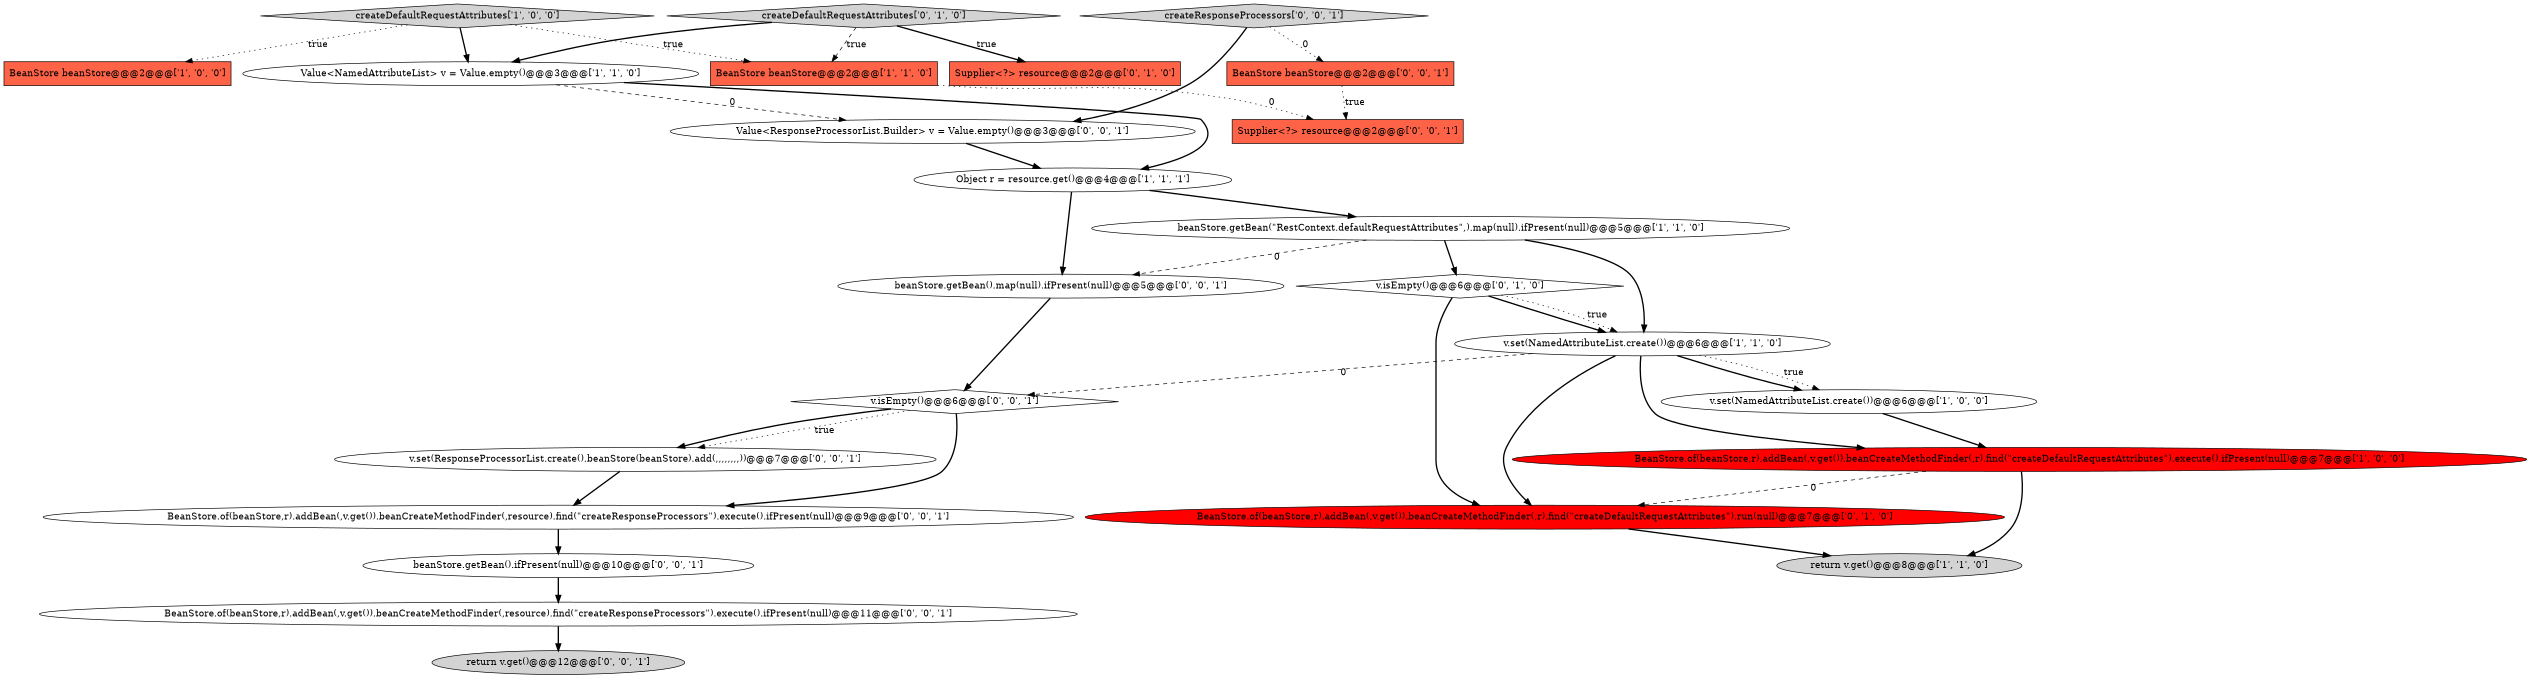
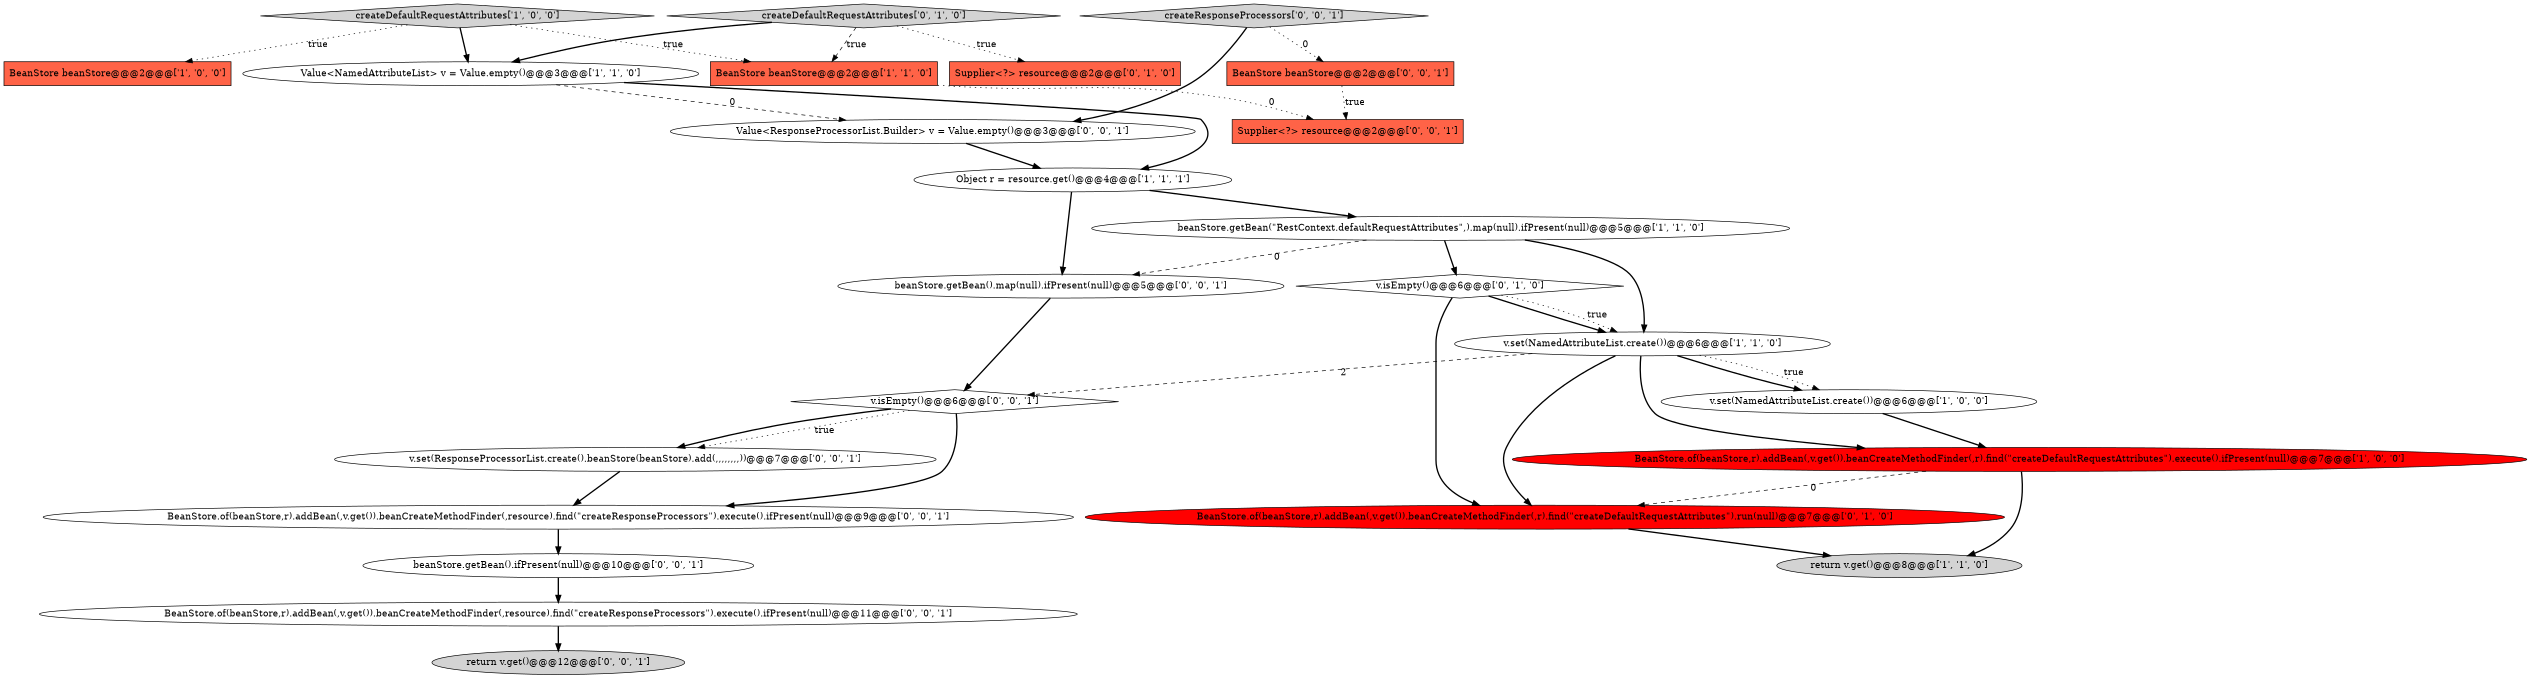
  digraph {
    node [fillcolor=white shape=ellipse style=filled]
    edge [style=bold]
    n1 [fillcolor=red label="BeanStore.of(beanStore,r).addBean(,v.get()).beanCreateMethodFinder(,r).find(\"createDefaultRequestAttributes\").execute().ifPresent(null)@@@7@@@['1', '0', '0']"]
    n2 [fillcolor=red label="BeanStore.of(beanStore,r).addBean(,v.get()).beanCreateMethodFinder(,r).find(\"createDefaultRequestAttributes\").run(null)@@@7@@@['0', '1', '0']"]
    n3 [fillcolor=lightgray label="return v.get()@@@8@@@['1', '1', '0']"]
    n4 [fillcolor=lightgray label="return v.get()@@@12@@@['0', '0', '1']"]
    n5 [label="beanStore.getBean(\"RestContext.defaultRequestAttributes\",).map(null).ifPresent(null)@@@5@@@['1', '1', '0']"]
    n6 [label="v.isEmpty()@@@6@@@['0', '1', '0']" shape=diamond]
    n7 [label="beanStore.getBean().map(null).ifPresent(null)@@@5@@@['0', '0', '1']"]
    n8 [label="v.set(NamedAttributeList.create())@@@6@@@['1', '1', '0']"]
    n9 [label="v.isEmpty()@@@6@@@['0', '0', '1']" shape=diamond]
    n10 [label="v.set(NamedAttributeList.create())@@@6@@@['1', '0', '0']"]
    n11 [label="v.set(ResponseProcessorList.create().beanStore(beanStore).add(,,,,,,,,))@@@7@@@['0', '0', '1']"]
    n12 [label="BeanStore.of(beanStore,r).addBean(,v.get()).beanCreateMethodFinder(,resource).find(\"createResponseProcessors\").execute().ifPresent(null)@@@9@@@['0', '0', '1']"]
    n13 [label="beanStore.getBean().ifPresent(null)@@@10@@@['0', '0', '1']"]
    n14 [label="Object r = resource.get()@@@4@@@['1', '1', '1']"]
    n15 [label="Value<NamedAttributeList> v = Value.empty()@@@3@@@['1', '1', '0']"]
    n16 [label="Value<ResponseProcessorList.Builder> v = Value.empty()@@@3@@@['0', '0', '1']"]
    n17 [label="BeanStore.of(beanStore,r).addBean(,v.get()).beanCreateMethodFinder(,resource).find(\"createResponseProcessors\").execute().ifPresent(null)@@@11@@@['0', '0', '1']"]
    n18 [fillcolor=lightgray label="createDefaultRequestAttributes['1', '0', '0']" shape=diamond]
    n19 [fillcolor=tomato label="BeanStore beanStore@@@2@@@['1', '1', '0']" shape=box]
    n20 [fillcolor=tomato label="BeanStore beanStore@@@2@@@['1', '0', '0']" shape=box]
    n21 [fillcolor=tomato label="Supplier<?> resource@@@2@@@['0', '0', '1']" shape=box]
    n22 [fillcolor=lightgray label="createDefaultRequestAttributes['0', '1', '0']" shape=diamond]
    n23 [fillcolor=tomato label="Supplier<?> resource@@@2@@@['0', '1', '0']" shape=box]
    n24 [fillcolor=tomato label="BeanStore beanStore@@@2@@@['0', '0', '1']" shape=box]
    n25 [fillcolor=lightgray label="createResponseProcessors['0', '0', '1']" shape=diamond]
    n1 -> n2 [label=0 style=dashed]
    n1 -> n3
    n2 -> n3
    n5 -> n6
    n5 -> n7 [label=0 style=dashed]
    n5 -> n8
    n6 -> n2
    n6 -> n8
    n6 -> n8 [label=true style=dotted]
    n7 -> n9
    n8 -> n1
    n8 -> n2
-   n8 -> n9 [label=0 style=dashed]
+   n8 -> n9 [label=2 style=dashed]
    n8 -> n10 [label=true style=dotted]
    n8 -> n10
    n9 -> n11
    n9 -> n11 [label=true style=dotted]
    n9 -> n12
    n10 -> n1
    n11 -> n12
    n12 -> n13
    n13 -> n17
    n14 -> n5
    n14 -> n7
    n15 -> n14
    n15 -> n16 [label=0 style=dashed]
    n16 -> n14
    n17 -> n4
    n18 -> n15
    n18 -> n19 [label=true style=dotted]
    n18 -> n20 [label=true style=dotted]
    n19 -> n21 [label=0 style=dotted]
    n22 -> n15
    n22 -> n19 [label=true style=dashed]
-   n22 -> n23 [label=true]
+   n22 -> n23 [label=true style=dotted]
    n24 -> n21 [label=true style=dotted]
    n25 -> n16
    n25 -> n24 [label=0 style=dotted]
  }
